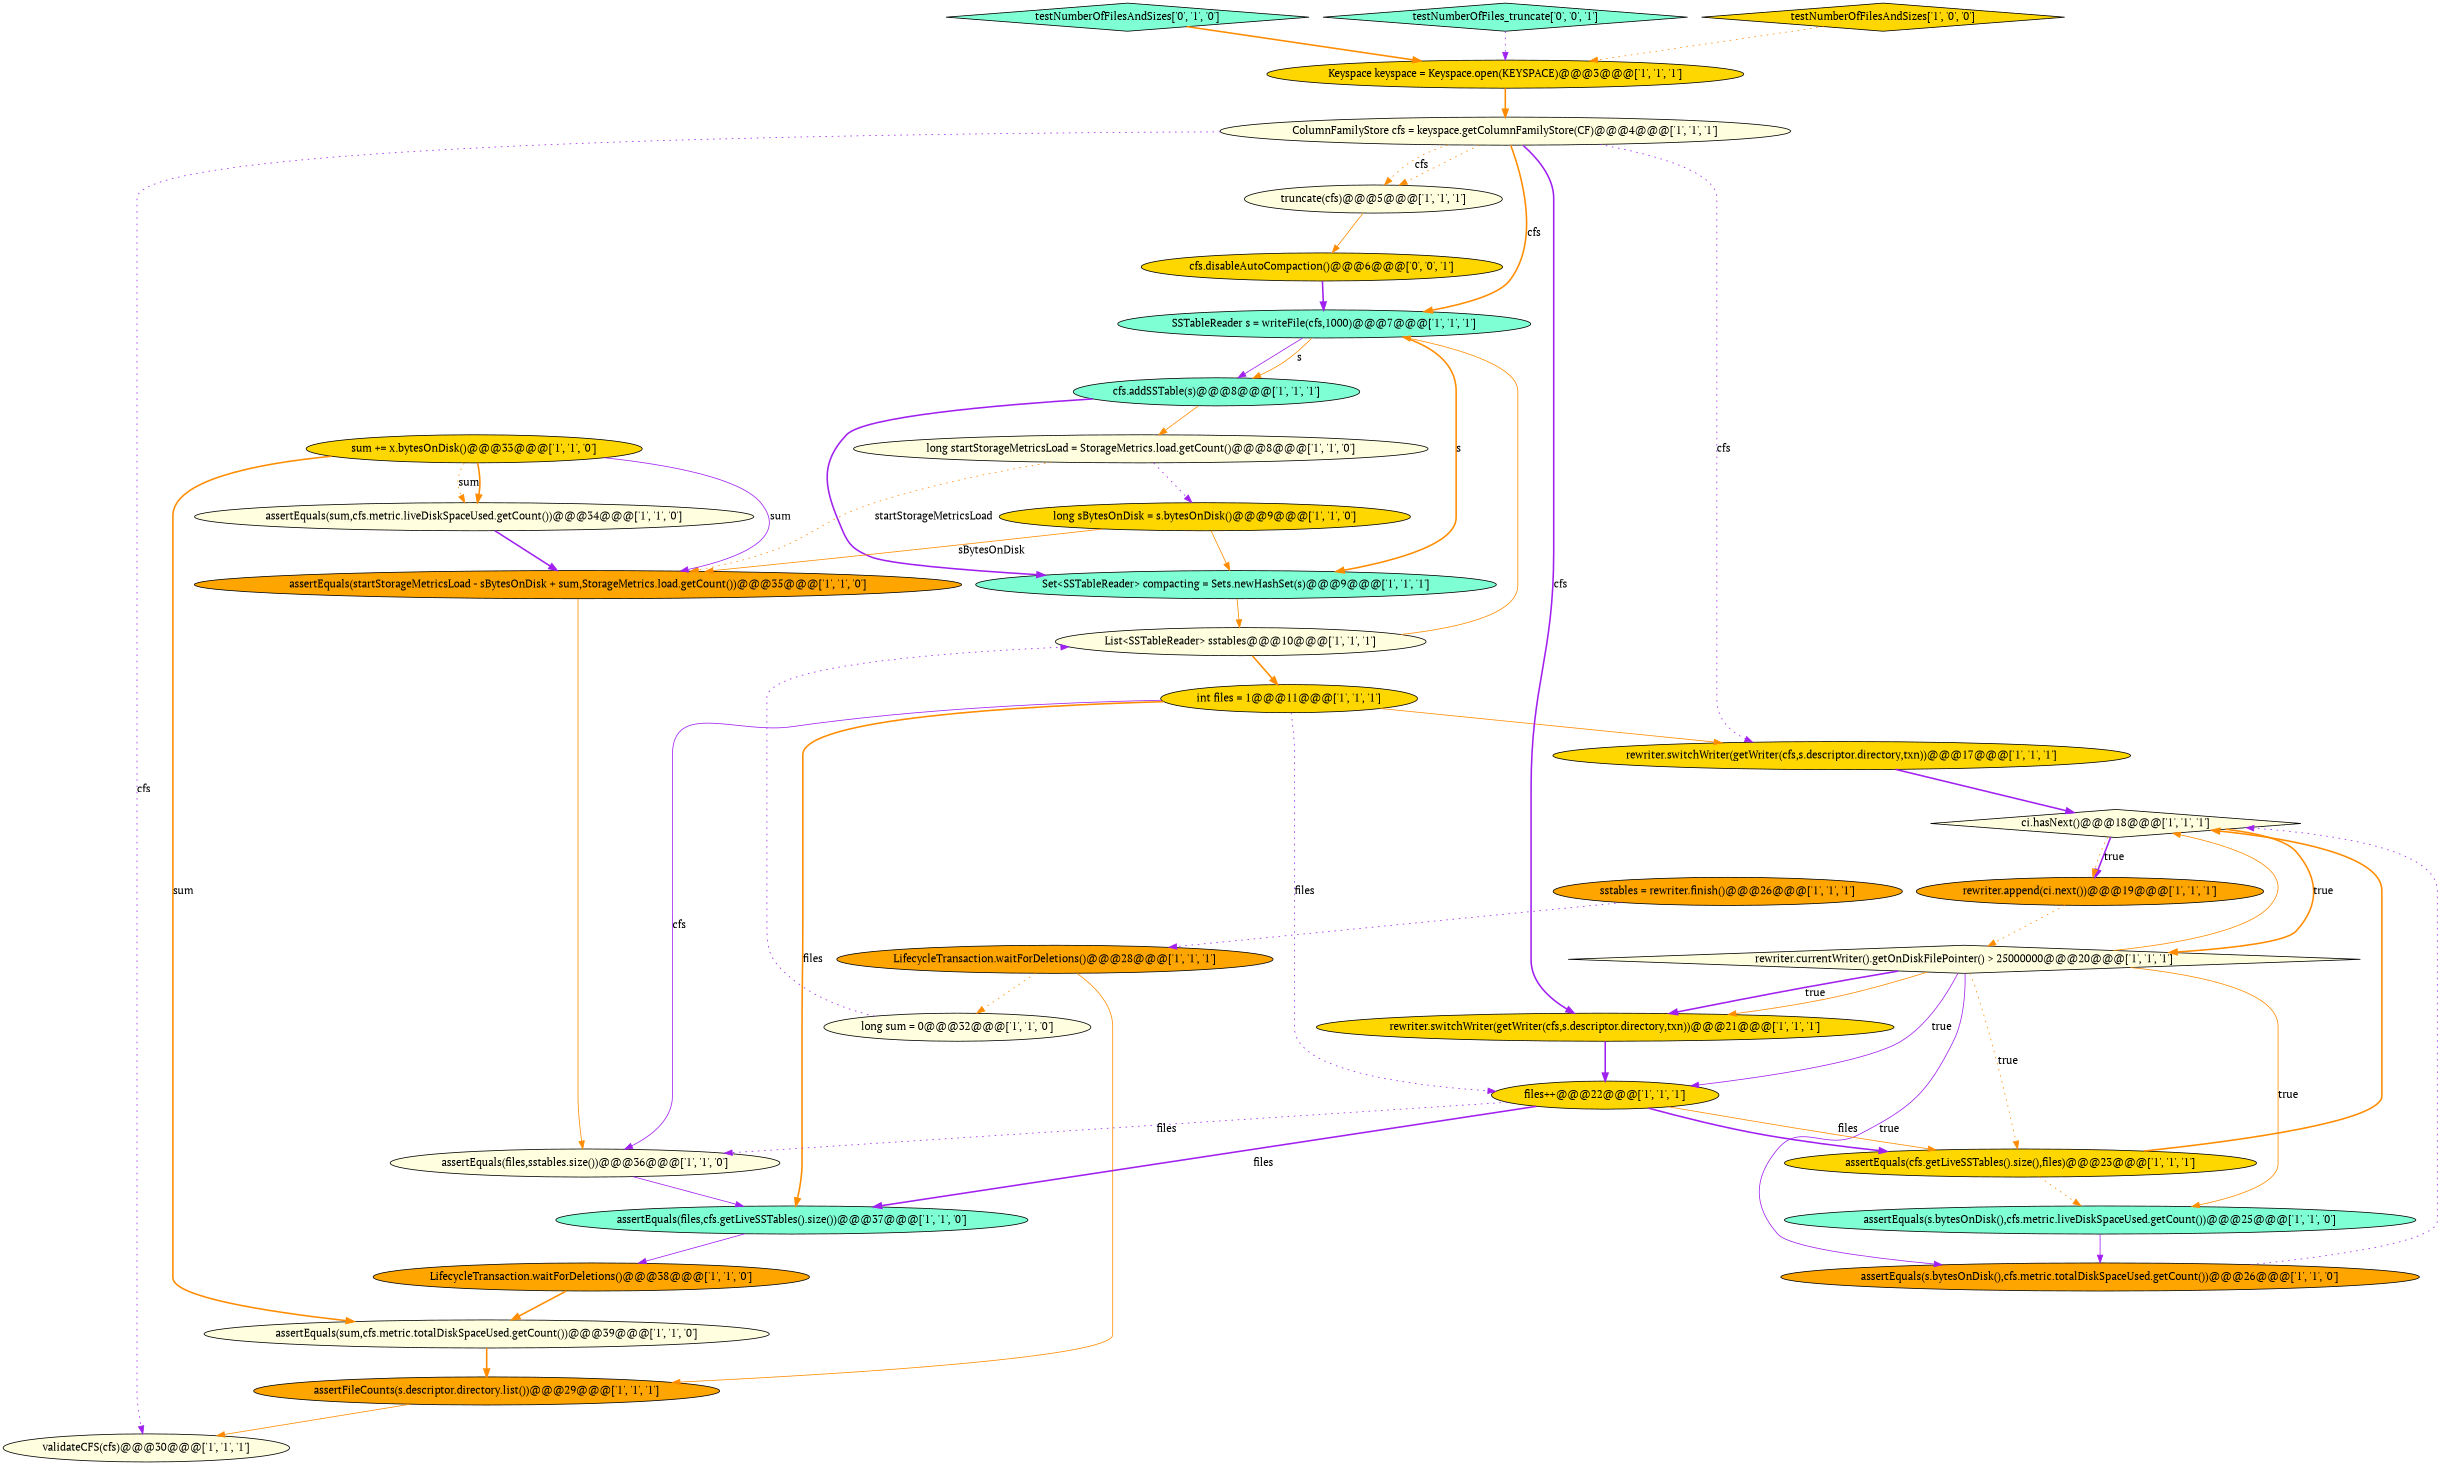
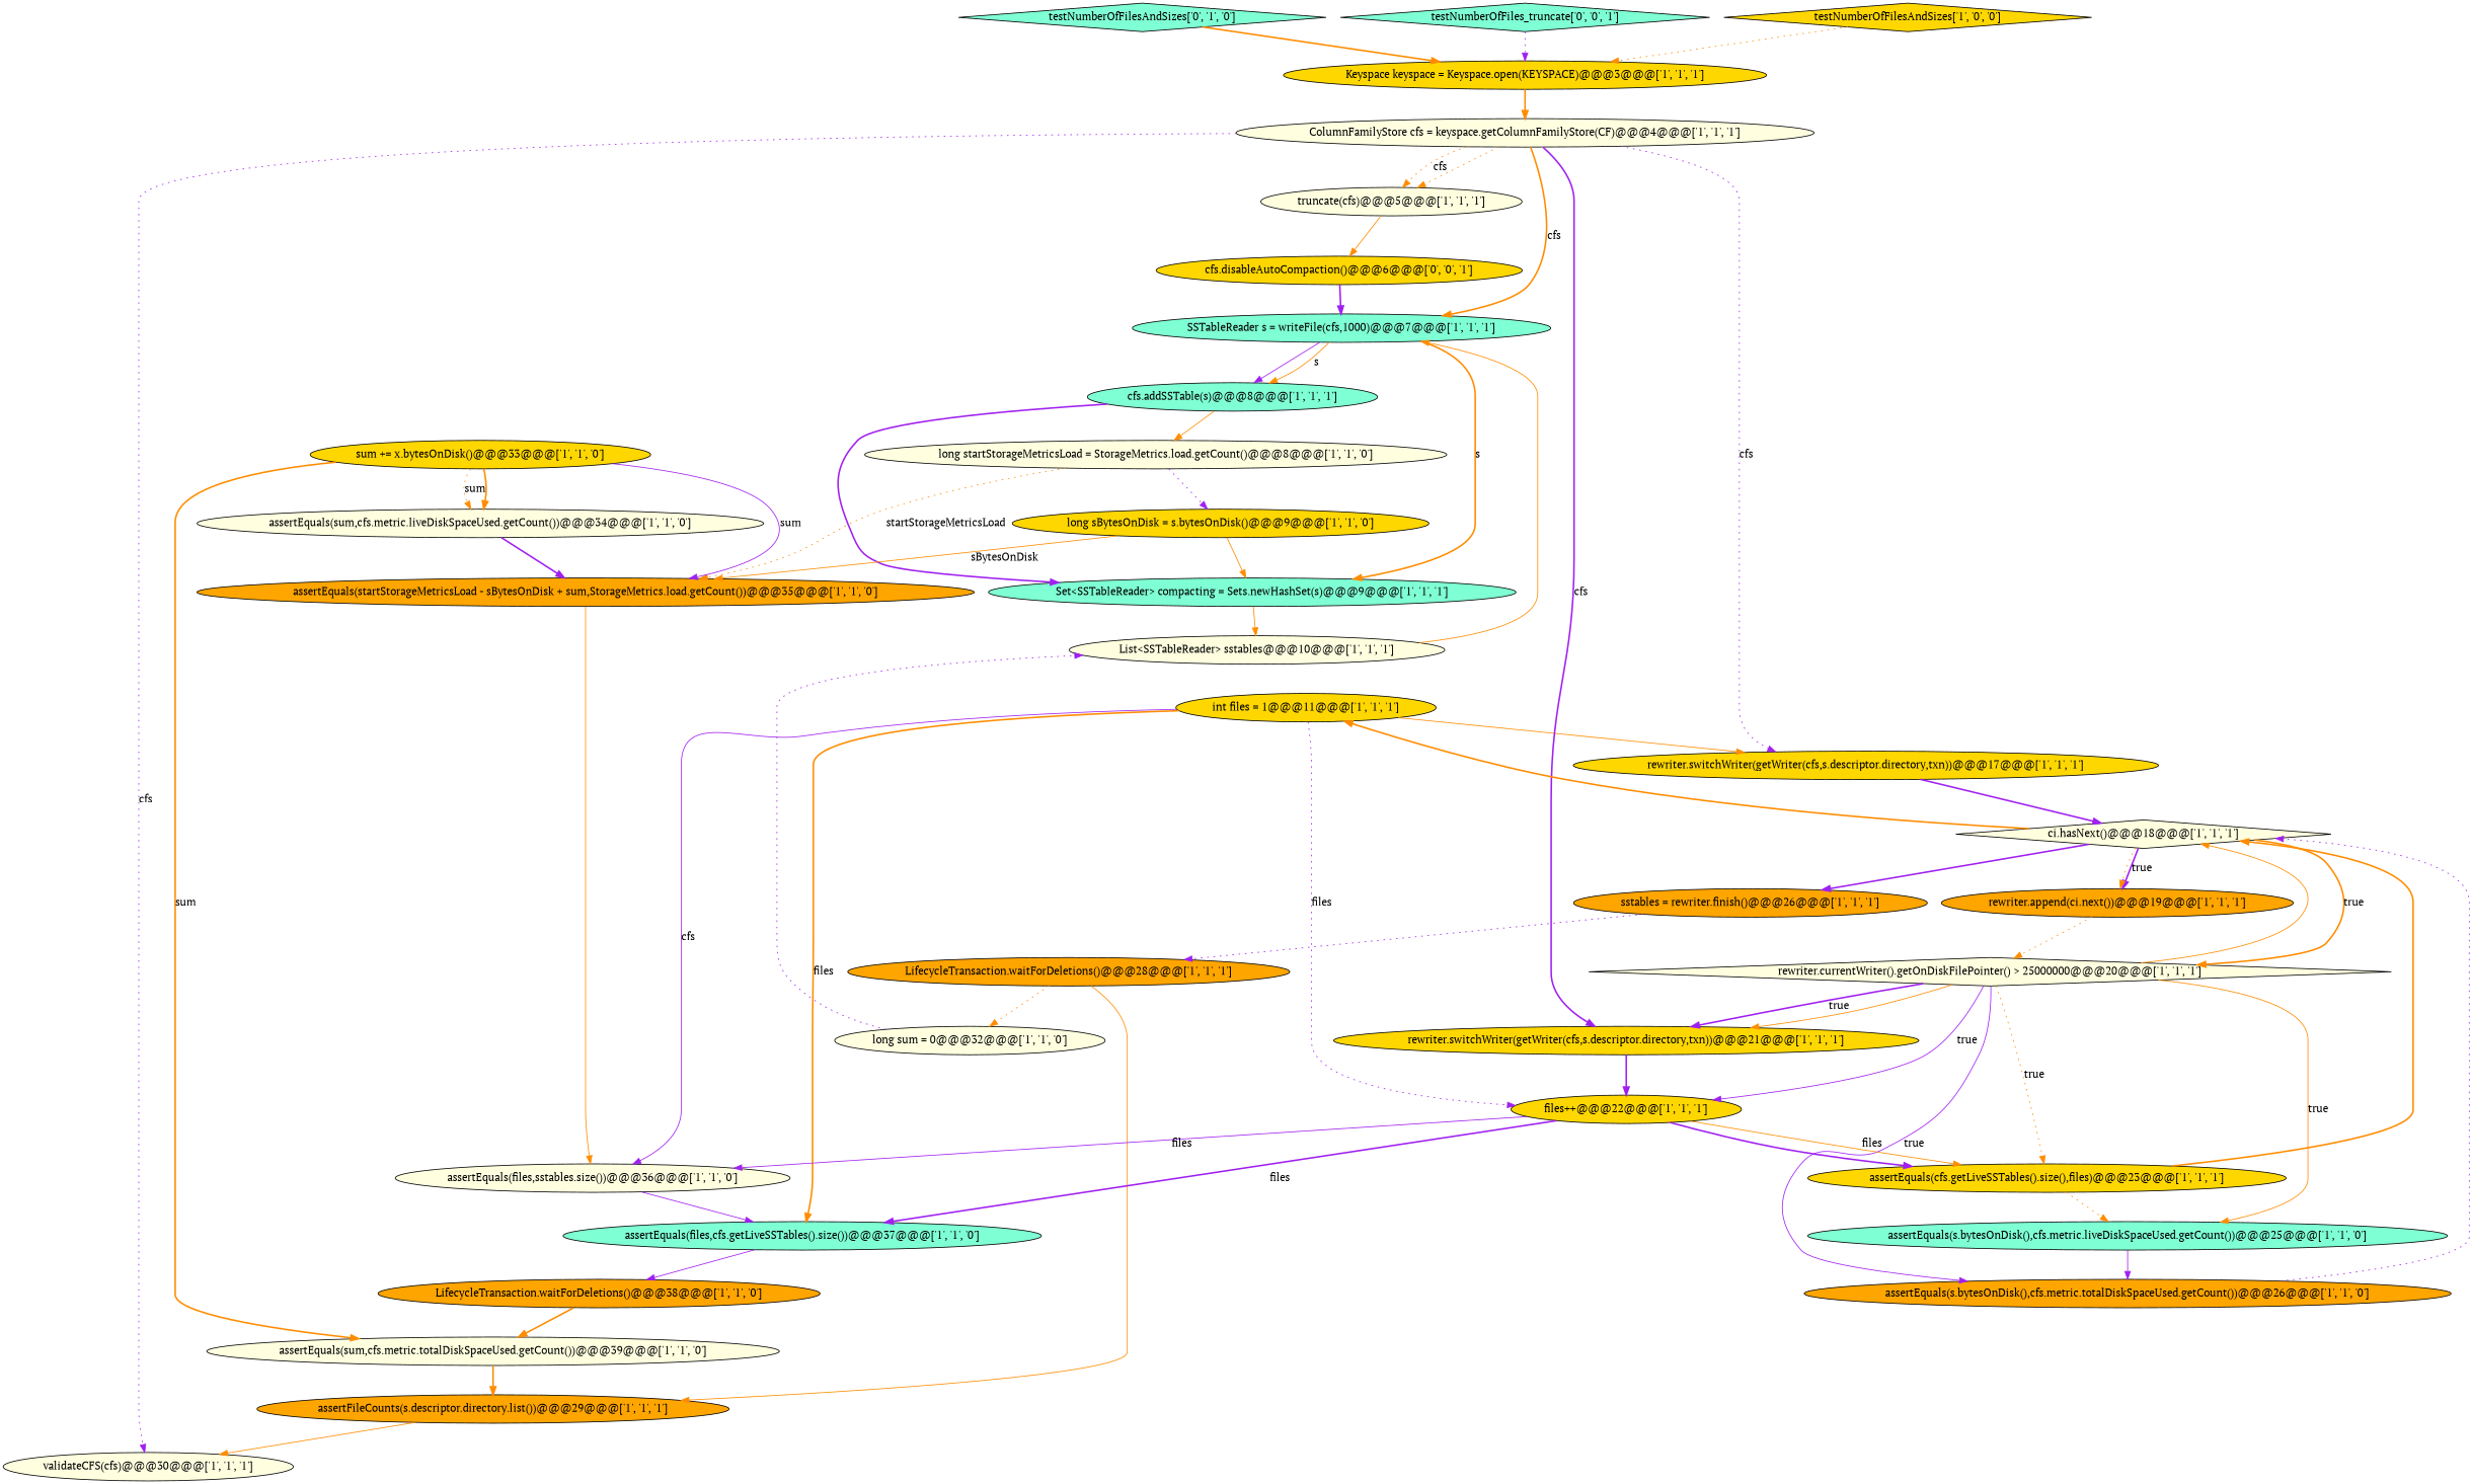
  digraph {
    fontname="PT Serif"
    node [fillcolor=lightyellow fontname="PT Serif" shape=ellipse style=filled]
    edge [color=darkorange fontname="PT Serif" style=bold]
    n1 [label="validateCFS(cfs)@@@30@@@['1', '1', '1']"]
    n2 [fillcolor=aquamarine label="SSTableReader s = writeFile(cfs,1000)@@@7@@@['1', '1', '1']"]
    n3 [fillcolor=aquamarine label="Set<SSTableReader> compacting = Sets.newHashSet(s)@@@9@@@['1', '1', '1']"]
    n4 [fillcolor=aquamarine label="cfs.addSSTable(s)@@@8@@@['1', '1', '1']"]
    n5 [label="List<SSTableReader> sstables@@@10@@@['1', '1', '1']"]
    n6 [label="long startStorageMetricsLoad = StorageMetrics.load.getCount()@@@8@@@['1', '1', '0']"]
    n7 [fillcolor=gold label="int files = 1@@@11@@@['1', '1', '1']"]
    n8 [fillcolor=orange label="assertEquals(startStorageMetricsLoad - sBytesOnDisk + sum,StorageMetrics.load.getCount())@@@35@@@['1', '1', '0']"]
    n9 [label="assertEquals(files,sstables.size())@@@36@@@['1', '1', '0']"]
    n10 [fillcolor=aquamarine label="assertEquals(files,cfs.getLiveSSTables().size())@@@37@@@['1', '1', '0']"]
    n11 [fillcolor=gold label="Keyspace keyspace = Keyspace.open(KEYSPACE)@@@3@@@['1', '1', '1']"]
    n12 [label="ColumnFamilyStore cfs = keyspace.getColumnFamilyStore(CF)@@@4@@@['1', '1', '1']"]
    n13 [fillcolor=gold label="rewriter.switchWriter(getWriter(cfs,s.descriptor.directory,txn))@@@17@@@['1', '1', '1']"]
    n14 [label="truncate(cfs)@@@5@@@['1', '1', '1']"]
    n15 [fillcolor=gold label="rewriter.switchWriter(getWriter(cfs,s.descriptor.directory,txn))@@@21@@@['1', '1', '1']"]
    n16 [fillcolor=gold label="assertEquals(cfs.getLiveSSTables().size(),files)@@@23@@@['1', '1', '1']"]
    n17 [label="ci.hasNext()@@@18@@@['1', '1', '1']" shape=diamond]
    n18 [fillcolor=aquamarine label="assertEquals(s.bytesOnDisk(),cfs.metric.liveDiskSpaceUsed.getCount())@@@25@@@['1', '1', '0']"]
    n19 [fillcolor=orange label="sstables = rewriter.finish()@@@26@@@['1', '1', '1']"]
    n20 [label="rewriter.currentWriter().getOnDiskFilePointer() > 25000000@@@20@@@['1', '1', '1']" shape=diamond]
    n21 [fillcolor=orange label="rewriter.append(ci.next())@@@19@@@['1', '1', '1']"]
    n22 [fillcolor=orange label="assertEquals(s.bytesOnDisk(),cfs.metric.totalDiskSpaceUsed.getCount())@@@26@@@['1', '1', '0']"]
    n23 [label="assertEquals(sum,cfs.metric.liveDiskSpaceUsed.getCount())@@@34@@@['1', '1', '0']"]
    n24 [fillcolor=gold label="long sBytesOnDisk = s.bytesOnDisk()@@@9@@@['1', '1', '0']"]
    n25 [fillcolor=orange label="LifecycleTransaction.waitForDeletions()@@@28@@@['1', '1', '1']"]
    n26 [fillcolor=gold label="files++@@@22@@@['1', '1', '1']"]
    n27 [label="assertEquals(sum,cfs.metric.totalDiskSpaceUsed.getCount())@@@39@@@['1', '1', '0']"]
    n28 [fillcolor=orange label="assertFileCounts(s.descriptor.directory.list())@@@29@@@['1', '1', '1']"]
    n29 [fillcolor=orange label="LifecycleTransaction.waitForDeletions()@@@38@@@['1', '1', '0']"]
    n30 [label="long sum = 0@@@32@@@['1', '1', '0']"]
    n31 [fillcolor=gold label="cfs.disableAutoCompaction()@@@6@@@['0', '0', '1']"]
    n32 [fillcolor=gold label="sum += x.bytesOnDisk()@@@33@@@['1', '1', '0']"]
    n33 [fillcolor=aquamarine label="testNumberOfFilesAndSizes['0', '1', '0']" shape=diamond]
    n34 [fillcolor=aquamarine label="testNumberOfFiles_truncate['0', '0', '1']" shape=diamond]
    n35 [fillcolor=gold label="testNumberOfFilesAndSizes['1', '0', '0']" shape=diamond]
    n2 -> n3 [label=s]
    n2 -> n4 [color=purple style=solid]
    n2 -> n4 [label=s style=solid]
    n3 -> n5 [style=solid]
    n4 -> n3 [color=purple]
    n4 -> n6 [style=solid]
    n5 -> n2 [style=solid]
-   n5 -> n7
+   n17 -> n7
    n6 -> n8 [label=startStorageMetricsLoad style=dotted]
    n6 -> n24 [color=purple style=dotted]
    n7 -> n9 [color=purple label=cfs style=solid]
    n7 -> n10 [label=files]
    n7 -> n13 [style=solid]
    n7 -> n26 [color=purple label=files style=dotted]
    n8 -> n9 [style=solid]
    n9 -> n10 [color=purple style=solid]
    n10 -> n29 [color=purple style=solid]
    n11 -> n12
    n12 -> n1 [color=purple label=cfs style=dotted]
    n12 -> n2 [label=cfs]
    n12 -> n13 [color=purple label=cfs style=dotted]
    n12 -> n14 [style=dotted]
    n12 -> n14 [label=cfs style=dotted]
    n12 -> n15 [color=purple label=cfs]
    n13 -> n17 [color=purple]
    n14 -> n31 [style=solid]
    n15 -> n26 [color=purple]
    n16 -> n17
    n16 -> n18 [style=dotted]
+   n17 -> n19 [color=purple]
    n17 -> n20 [label=true]
    n17 -> n21 [color=purple label=true]
    n17 -> n21 [style=dotted]
    n18 -> n22 [color=purple style=solid]
    n19 -> n25 [color=purple style=dotted]
    n20 -> n15 [color=purple label=true]
    n20 -> n15 [style=solid]
    n20 -> n16 [label=true style=dotted]
    n20 -> n17 [style=solid]
    n20 -> n18 [label=true style=solid]
    n20 -> n22 [color=purple label=true style=solid]
    n20 -> n26 [color=purple label=true style=solid]
    n21 -> n20 [style=dotted]
    n22 -> n17 [color=purple style=dotted]
    n23 -> n8 [color=purple]
    n24 -> n3 [style=solid]
    n24 -> n8 [label=sBytesOnDisk style=solid]
    n25 -> n28 [style=solid]
    n25 -> n30 [style=dotted]
-   n26 -> n9 [color=purple label=files style=dotted]
+   n26 -> n9 [color=purple label=files style=solid]
    n26 -> n10 [color=purple label=files]
    n26 -> n16 [label=files style=solid]
    n26 -> n16 [color=purple]
    n27 -> n28
    n28 -> n1 [style=solid]
    n29 -> n27
    n30 -> n5 [color=purple style=dotted]
    n31 -> n2 [color=purple]
    n32 -> n8 [color=purple label=sum style=solid]
    n32 -> n23 [label=sum style=dotted]
    n32 -> n23
    n32 -> n27 [label=sum]
    n33 -> n11
    n34 -> n11 [color=purple style=dotted]
    n35 -> n11 [style=dotted]
  }
